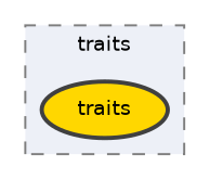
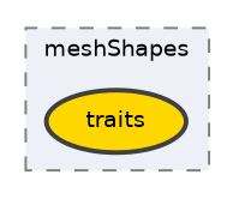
  digraph {
    compound=true
    rankdir=LR
    n1 [color=grey25 fillcolor=gold fontname=Helvetica fontsize=10 height=0.2 label=traits shape=ellipse style="filled,bold" width=0.4]
    subgraph cluster_1 {
      bgcolor="#edf0f7"
      fontname=Helvetica
      fontsize=10
-     label=traits
+     label=meshShapes
      pencolor=grey50
      style="filled,dashed"
      n1
    }
  }
